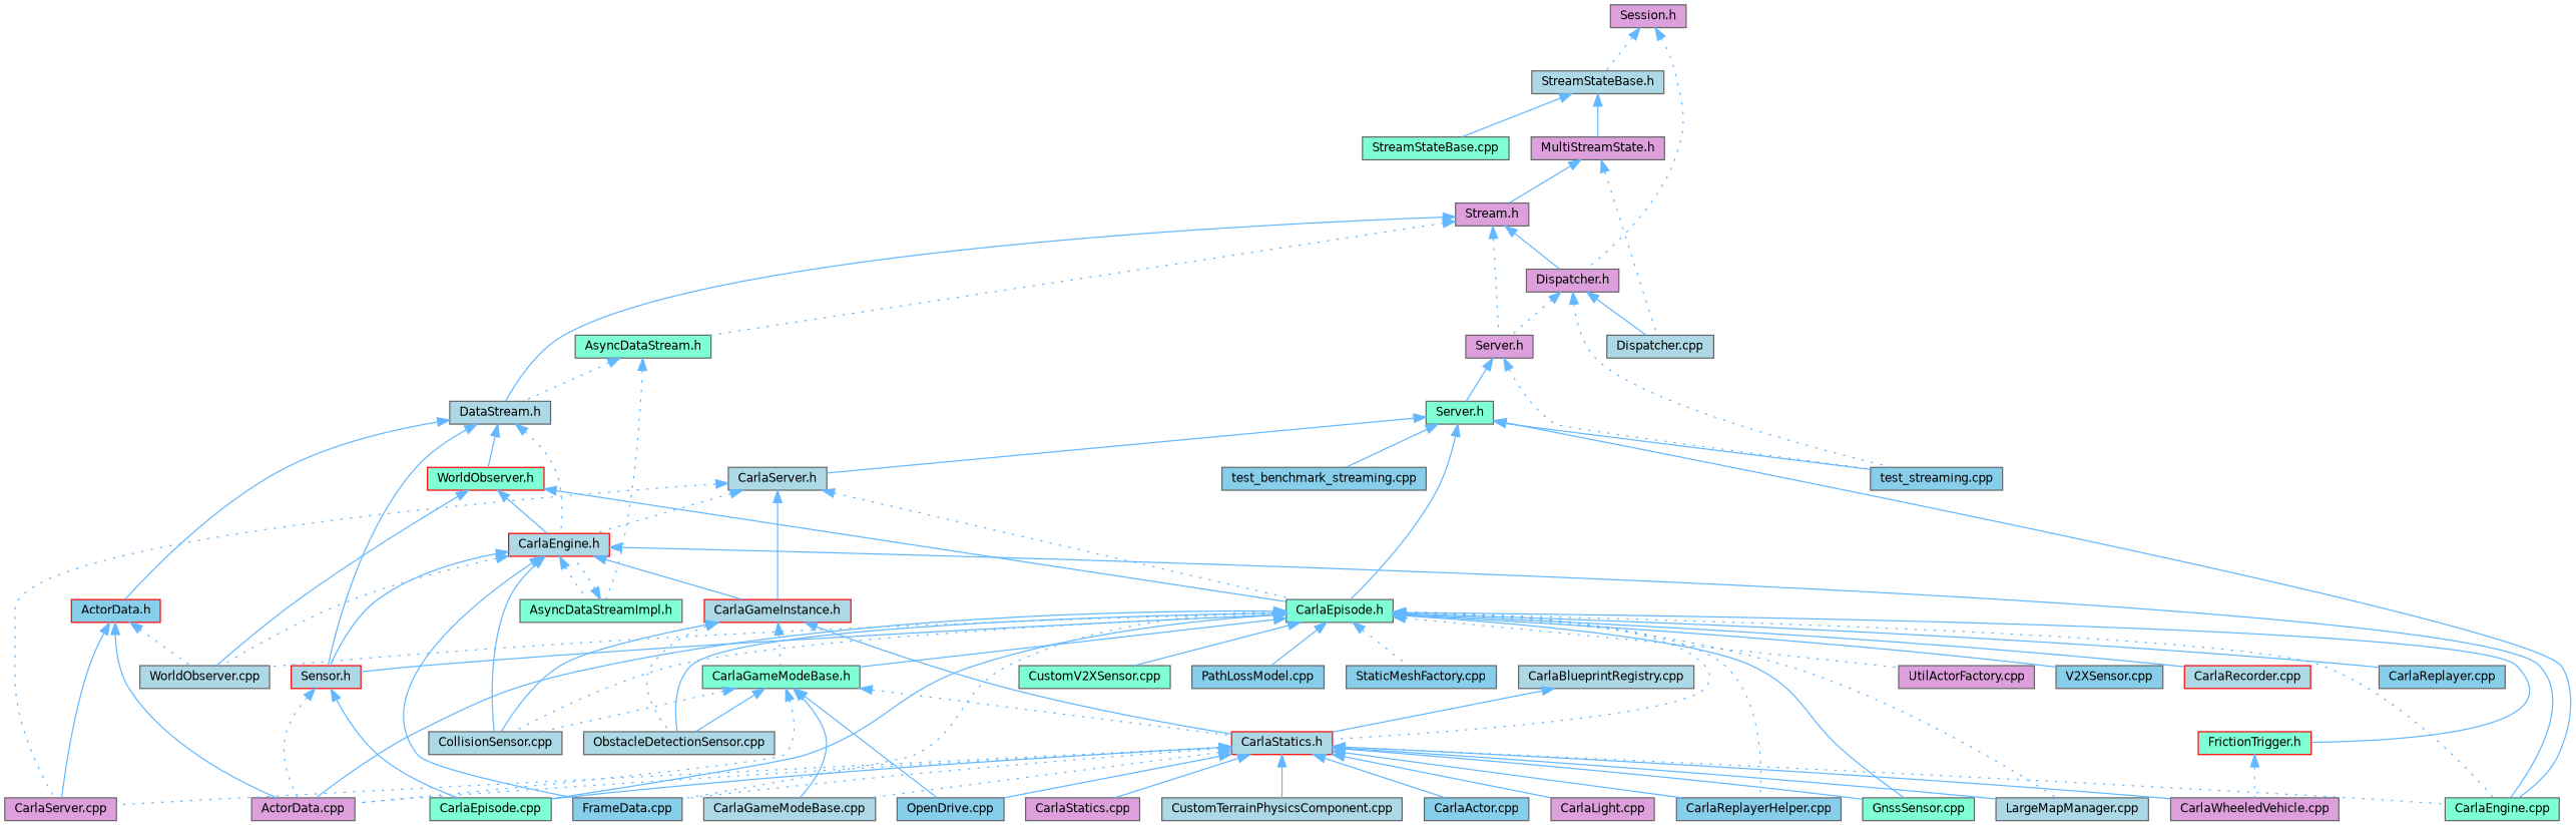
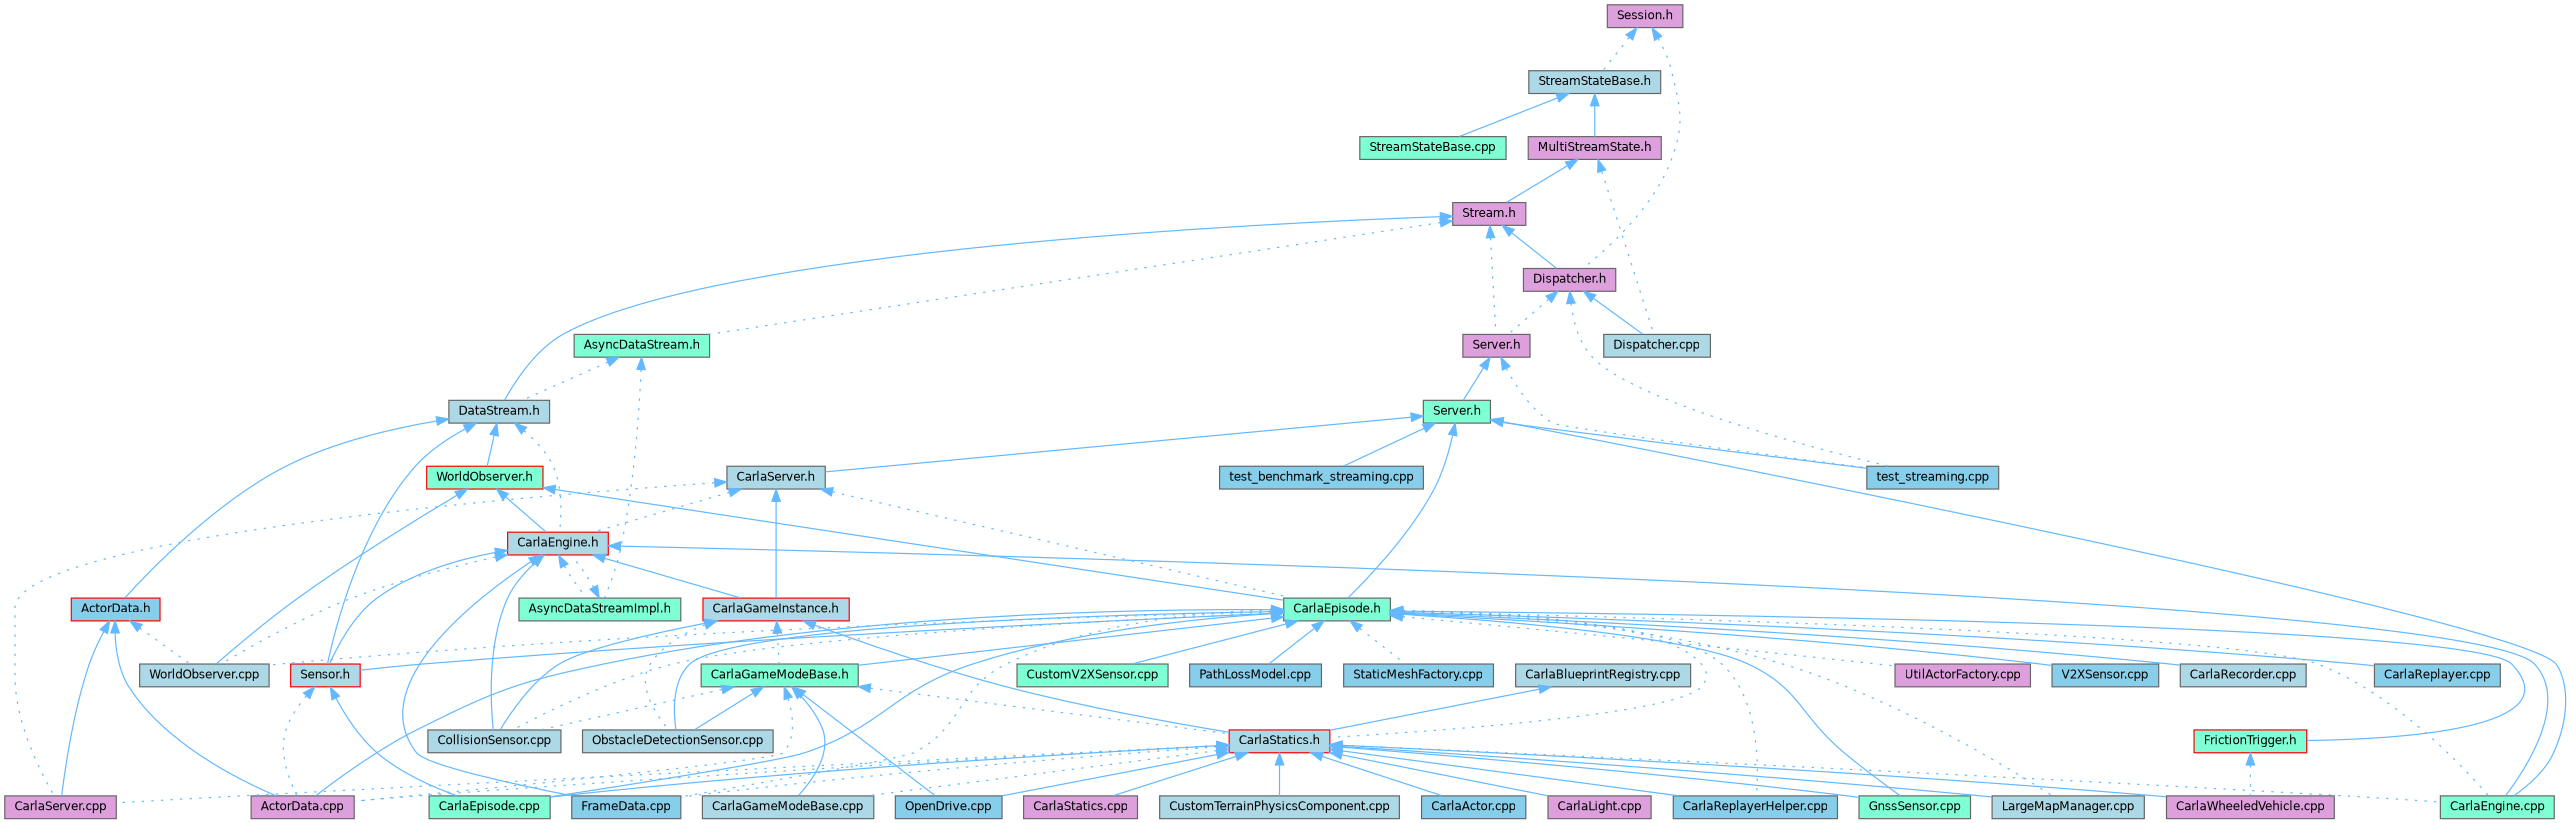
  digraph {
    node [color=grey40 fillcolor=lightblue fontname=Helvetica fontsize=10 shape=box style=filled]
    edge [color=steelblue1 dir=back fontname=Helvetica fontsize=10 labelfontname=Helvetica labelfontsize=10 style=solid]
    n1 [color=gray40 fillcolor=plum fontcolor=black height=0.2 label="Session.h" width=0.4]
    n2 [fillcolor=plum height=0.2 label="Dispatcher.h" width=0.4]
    n3 [height=0.2 label="StreamStateBase.h" width=0.4]
    n4 [height=0.2 label="Dispatcher.cpp" width=0.4]
    n5 [fillcolor=plum height=0.2 label="Server.h" width=0.4]
    n6 [fillcolor=skyblue height=0.2 label="test_streaming.cpp" width=0.4]
    n7 [fillcolor=plum height=0.2 label="MultiStreamState.h" width=0.4]
    n8 [fillcolor=aquamarine height=0.2 label="StreamStateBase.cpp" width=0.4]
    n9 [fillcolor=aquamarine height=0.2 label="Server.h" width=0.4]
    n10 [fillcolor=aquamarine height=0.2 label="CarlaEngine.cpp" width=0.4]
    n11 [fillcolor=aquamarine height=0.2 label="CarlaEpisode.h" width=0.4]
    n12 [height=0.2 label="CarlaServer.h" width=0.4]
    n13 [fillcolor=skyblue height=0.2 label="test_benchmark_streaming.cpp" width=0.4]
    n14 [fillcolor=plum height=0.2 label="ActorData.cpp" width=0.4]
    n15 [fillcolor=aquamarine height=0.2 label="CarlaEpisode.cpp" width=0.4]
    n16 [fillcolor=aquamarine height=0.2 label="CarlaGameModeBase.h" width=0.4]
    n17 [color=red height=0.2 label="CarlaStatics.h" width=0.4]
    n18 [fillcolor=skyblue height=0.2 label="CarlaReplayerHelper.cpp" width=0.4]
    n19 [fillcolor=skyblue height=0.2 label="FrameData.cpp" width=0.4]
    n20 [fillcolor=aquamarine height=0.2 label="GnssSensor.cpp" width=0.4]
    n21 [height=0.2 label="LargeMapManager.cpp" width=0.4]
    n22 [height=0.2 label="CollisionSensor.cpp" width=0.4]
    n23 [height=0.2 label="ObstacleDetectionSensor.cpp" width=0.4]
-   n24 [color=red height=0.2 label="CarlaRecorder.cpp" width=0.4]
+   n24 [height=0.2 label="CarlaRecorder.cpp" width=0.4]
    n25 [fillcolor=skyblue height=0.2 label="CarlaReplayer.cpp" width=0.4]
    n26 [fillcolor=aquamarine height=0.2 label="CustomV2XSensor.cpp" width=0.4]
    n27 [color=red fillcolor=aquamarine height=0.2 label="FrictionTrigger.h" width=0.4]
    n28 [fillcolor=skyblue height=0.2 label="PathLossModel.cpp" width=0.4]
    n29 [color=red height=0.2 label="Sensor.h" width=0.4]
    n30 [fillcolor=skyblue height=0.2 label="StaticMeshFactory.cpp" width=0.4]
    n31 [fillcolor=plum height=0.2 label="UtilActorFactory.cpp" width=0.4]
    n32 [fillcolor=skyblue height=0.2 label="V2XSensor.cpp" width=0.4]
    n33 [height=0.2 label="WorldObserver.cpp" width=0.4]
    n34 [fillcolor=plum height=0.2 label="CarlaServer.cpp" width=0.4]
    n35 [color=red height=0.2 label="CarlaEngine.h" width=0.4]
    n36 [color=red height=0.2 label="CarlaGameInstance.h" width=0.4]
    n37 [height=0.2 label="CarlaGameModeBase.cpp" width=0.4]
    n38 [fillcolor=skyblue height=0.2 label="OpenDrive.cpp" width=0.4]
    n39 [fillcolor=skyblue height=0.2 label="CarlaActor.cpp" width=0.4]
    n40 [fillcolor=plum height=0.2 label="CarlaLight.cpp" width=0.4]
    n41 [fillcolor=plum height=0.2 label="CarlaStatics.cpp" width=0.4]
    n42 [fillcolor=plum height=0.2 label="CarlaWheeledVehicle.cpp" width=0.4]
    n43 [height=0.2 label="CustomTerrainPhysicsComponent.cpp" width=0.4]
    n44 [height=0.2 label="CarlaBlueprintRegistry.cpp" width=0.4]
    n45 [fillcolor=aquamarine height=0.2 label="AsyncDataStreamImpl.h" width=0.4]
    n46 [fillcolor=plum height=0.2 label="Stream.h" width=0.4]
    n47 [fillcolor=aquamarine height=0.2 label="AsyncDataStream.h" width=0.4]
    n48 [height=0.2 label="DataStream.h" width=0.4]
    n49 [color=red fillcolor=skyblue height=0.2 label="ActorData.h" width=0.4]
    n50 [color=red fillcolor=aquamarine height=0.2 label="WorldObserver.h" width=0.4]
    n1 -> n2 [style=dotted]
    n1 -> n3 [style=dotted]
    n2 -> n4
    n2 -> n5 [style=dotted]
    n2 -> n6 [style=dotted]
    n3 -> n7
    n3 -> n8
    n5 -> n6 [style=dotted]
    n5 -> n9
    n7 -> n4 [style=dotted]
    n7 -> n46
    n9 -> n6
    n9 -> n10
    n9 -> n11
    n9 -> n12
    n9 -> n13
    n11 -> n10 [style=dotted]
    n11 -> n14
    n11 -> n15
    n11 -> n16
    n11 -> n17 [style=dotted]
    n11 -> n18 [style=dotted]
    n11 -> n19 [style=dotted]
    n11 -> n20
    n11 -> n21 [style=dotted]
    n11 -> n22 [style=dotted]
    n11 -> n23
    n11 -> n24
    n11 -> n25
    n11 -> n26
    n11 -> n27
    n11 -> n28
    n11 -> n29
    n11 -> n30 [style=dotted]
    n11 -> n31 [style=dotted]
    n11 -> n32
    n11 -> n33 [style=dotted]
    n12 -> n11 [style=dotted]
    n12 -> n34 [style=dotted]
    n12 -> n35 [style=dotted]
    n12 -> n36
    n16 -> n14 [style=dotted]
    n16 -> n17 [style=dotted]
    n16 -> n22 [style=dotted]
    n16 -> n23
    n16 -> n37
    n16 -> n38
    n17 -> n10 [style=dotted]
    n17 -> n14 [style=dotted]
    n17 -> n15
    n17 -> n18
    n17 -> n19 [style=dotted]
    n17 -> n20
    n17 -> n21
    n17 -> n34 [style=dotted]
    n17 -> n37 [style=dotted]
    n17 -> n38
    n17 -> n39
    n17 -> n40
    n17 -> n41
    n17 -> n42
    n17 -> n43
    n27 -> n42 [style=dotted]
    n29 -> n14 [style=dotted]
    n29 -> n15
    n35 -> n10
    n35 -> n19
    n35 -> n22
    n35 -> n29
    n35 -> n33 [style=dotted]
    n35 -> n36
    n35 -> n45 [style=dotted]
    n36 -> n16 [style=dotted]
    n36 -> n17
    n36 -> n22
    n36 -> n23 [style=dotted]
    n44 -> n17
    n45 -> n35 [style=dotted]
    n46 -> n2
    n46 -> n5 [style=dotted]
    n46 -> n47 [style=dotted]
    n46 -> n48
    n47 -> n45 [style=dotted]
    n47 -> n48 [style=dotted]
    n48 -> n29
    n48 -> n35 [style=dotted]
    n48 -> n49
    n48 -> n50
    n49 -> n14
    n49 -> n33 [style=dotted]
    n49 -> n34
    n50 -> n11
    n50 -> n33
    n50 -> n35
  }
